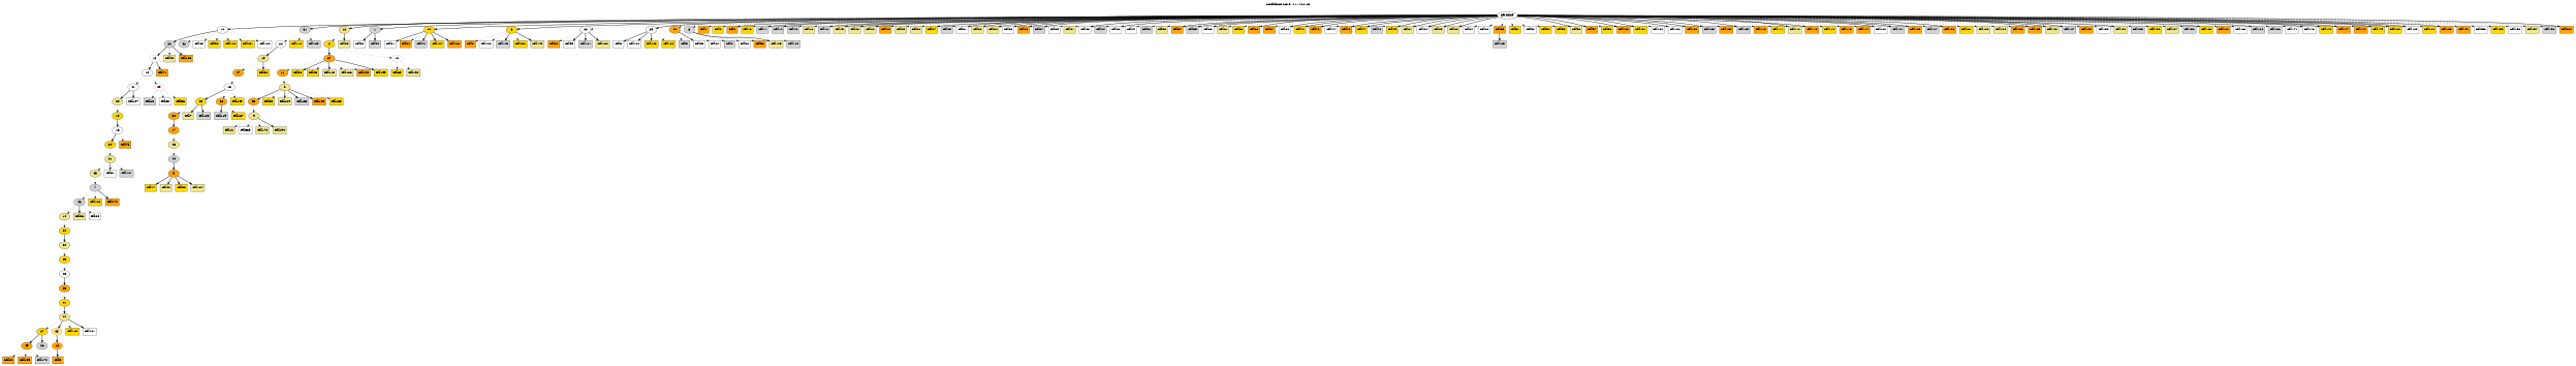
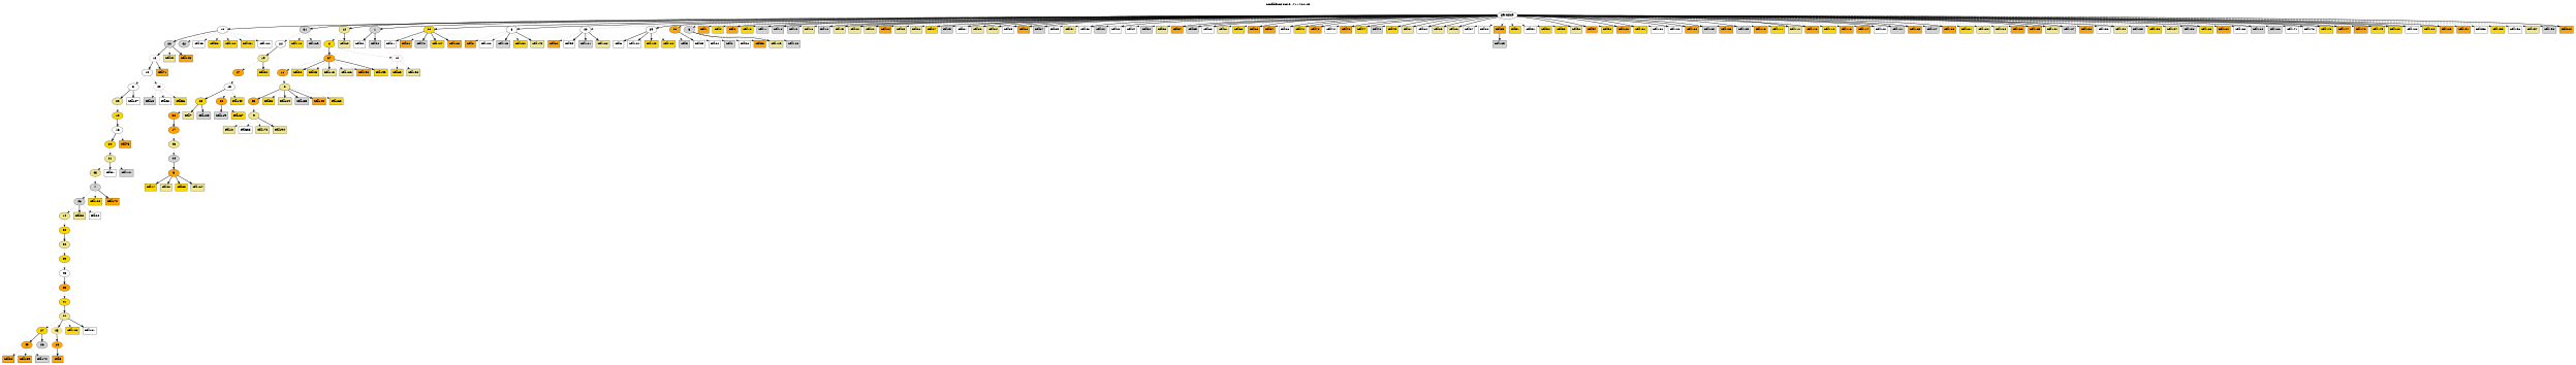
  digraph {
    label="Confidence score: -711.722145"
    labelloc=t
    node [fillcolor=orange style=filled shape=box]
    edge [style=dotted]
    n1 [fillcolor=gold label=27 shape=""]
    n2 [label=49 shape=""]
    n3 [fillcolor=lightgrey label=26 shape=""]
    cell30
    cell159
    cell174 [fillcolor=lightgrey]
    n7 [color=indianred1 fillcolor=khaki label=45 shape=""]
    n8 [color=indianred1 label=16 shape=""]
    cell5
    n10 [fillcolor=khaki label=22 shape=""]
    cell146 [fillcolor=gold]
    cell181 [fillcolor=white]
    n13 [fillcolor=gold label=41 shape=""]
    n14 [label=35 shape=""]
    n15 [fillcolor=white label=48 shape=""]
    n16 [fillcolor=gold label=29 shape=""]
    n17 [fillcolor=khaki label=50 shape=""]
    n18 [fillcolor=gold label=30 shape=""]
    n19 [fillcolor=khaki label=14 shape=""]
    n20 [fillcolor=lightgrey label=46 shape=""]
    cell23 [fillcolor=khaki]
    cell64 [fillcolor=white]
    n23 [fillcolor=lightgrey label=7 shape=""]
    cell126 [fillcolor=gold]
    cell170
    n26 [fillcolor=khaki label=45 shape=""]
    n27 [fillcolor=khaki label=21 shape=""]
    cell51 [fillcolor=white]
    cell141 [fillcolor=lightgrey]
    n30 [fillcolor=gold label=34 shape=""]
    n31 [fillcolor=white label=16 shape=""]
    cell75
    n33 [fillcolor=gold label=10 shape=""]
    n34 [fillcolor=khaki label=25 shape=""]
    n35 [fillcolor=white label=3 shape=""]
    cell187 [fillcolor=white]
    n37 [fillcolor=white label=15 shape=""]
    n38 [color=indianred1 fillcolor=white label=20 shape=""]
    cell13 [fillcolor=lightgrey]
    cell28 [fillcolor=white]
    cell56 [fillcolor=gold]
    n42 [color=indianred1 fillcolor=white label=18 shape=""]
    cell71
    n44 [fillcolor=lightgrey label=20 shape=""]
    cell42 [fillcolor=khaki]
    cell148
    n47 [fillcolor=white label=18 shape=""]
    n48 [fillcolor=lightgrey label=42 shape=""]
    cell45 [fillcolor=white]
    cell90 [fillcolor=gold]
    cell128 [fillcolor=gold]
    cell151 [fillcolor=gold]
    cell182 [fillcolor=white]
    n54 [fillcolor=lightgrey label=44 shape=""]
    n55 [label=5 shape=""]
    cell17 [fillcolor=gold]
    cell40 [fillcolor=khaki]
    cell55 [fillcolor=gold]
    cell137 [fillcolor=khaki]
    n60 [fillcolor=khaki label=43 shape=""]
    n61 [label=17 shape=""]
    n62 [label=32 shape=""]
    n63 [fillcolor=gold label=23 shape=""]
    cell7 [fillcolor=khaki]
    cell123 [fillcolor=lightgrey]
    n66 [fillcolor=white label=13 shape=""]
    n67 [label=38 shape=""]
    cell149 [fillcolor=gold]
    cell119 [fillcolor=lightgrey]
    cell167 [fillcolor=gold]
    n71 [label=47 shape=""]
    n72 [fillcolor=khaki label=19 shape=""]
    cell80 [fillcolor=gold]
    n74 [fillcolor=white label=24 shape=""]
    n75 [fillcolor=lightgrey label=31 shape=""]
    cell118 [fillcolor=gold]
    cell169 [fillcolor=lightgrey]
    n78 [label=33 shape=""]
    n79 [fillcolor=khaki label=9 shape=""]
    cell12 [fillcolor=khaki]
    n81 [fillcolor=white label=cell335]
    cell172 [fillcolor=khaki]
    cell194 [fillcolor=khaki]
    n84 [fillcolor=khaki label=2 shape=""]
    cell83 [fillcolor=gold]
    cell124 [fillcolor=khaki]
    cell136 [fillcolor=lightgrey]
    cell140
    cell165 [fillcolor=gold]
    n90 [label=11 shape=""]
    n91 [label=37 shape=""]
    cell38 [fillcolor=gold]
    cell48 [fillcolor=gold]
    cell115 [fillcolor=khaki]
    cell186 [fillcolor=khaki]
    cell190
    cell199 [fillcolor=gold]
    n98 [fillcolor=gold label=4 shape=""]
    n99 [color=indianred1 fillcolor=white label=12 shape=""]
    cell69 [fillcolor=gold]
    cell192 [fillcolor=khaki]
    n102 [fillcolor=khaki label=12 shape=""]
    cell65 [fillcolor=khaki]
    n104 [fillcolor=white label=germline shape=""]
    n105 [fillcolor=lightgrey label=1 shape=""]
    n106 [fillcolor=gold label=36 shape=""]
-   n107 [fillcolor=gold label=8 shape=""]
+   n107 [fillcolor=white label=8 shape=""]
    n108 [fillcolor=white label=40 shape=""]
    n109 [fillcolor=white label=39 shape=""]
    n110 [label=28 shape=""]
    n111 [fillcolor=lightgrey label=6 shape=""]
    cell1
    cell4 [fillcolor=gold]
    cell8
    cell10 [fillcolor=gold]
    cell11 [fillcolor=lightgrey]
    cell14 [fillcolor=lightgrey]
    cell15 [fillcolor=lightgrey]
    cell16 [fillcolor=khaki]
    cell18 [fillcolor=lightgrey]
    cell19 [fillcolor=khaki]
    cell20 [fillcolor=khaki]
    cell22 [fillcolor=khaki]
    cell24
    cell25 [fillcolor=khaki]
    cell26 [fillcolor=khaki]
    cell27 [fillcolor=gold]
    cell29 [fillcolor=lightgrey]
    cell31 [fillcolor=white]
    cell33 [fillcolor=khaki]
    cell34 [fillcolor=khaki]
    cell35 [fillcolor=white]
    cell36
    cell37 [fillcolor=lightgrey]
    cell39 [fillcolor=white]
    cell41 [fillcolor=khaki]
    cell43 [fillcolor=white]
    cell44 [fillcolor=lightgrey]
    cell46 [fillcolor=white]
    cell47 [fillcolor=white]
    cell50 [fillcolor=lightgrey]
    cell53 [fillcolor=khaki]
    cell57
    cell59 [fillcolor=lightgrey]
    cell60 [fillcolor=white]
    cell61 [fillcolor=khaki]
    cell63 [fillcolor=gold]
    cell66
    cell67
    cell68 [fillcolor=white]
    cell72 [fillcolor=gold]
    cell73
    cell74 [fillcolor=white]
    cell76
    cell77 [fillcolor=gold]
    cell78 [fillcolor=lightgrey]
    cell79 [fillcolor=gold]
    cell81 [fillcolor=khaki]
    cell84 [fillcolor=white]
    cell85 [fillcolor=khaki]
    cell86 [fillcolor=khaki]
    cell87 [fillcolor=white]
    cell88 [fillcolor=white]
    cell89
    cell91 [fillcolor=gold]
    cell92 [fillcolor=white]
    cell94 [fillcolor=gold]
    cell95 [fillcolor=gold]
    cell96 [fillcolor=khaki]
-   cell97
+   cell97 [color=indianred1]
    cell98 [fillcolor=gold]
    cell100
    cell101 [fillcolor=gold]
    cell102 [fillcolor=white]
    cell103 [fillcolor=white]
    cell104
    cell105 [fillcolor=lightgrey]
    cell106
    cell109 [fillcolor=lightgrey]
    cell110
    cell111 [fillcolor=gold]
    cell112 [fillcolor=khaki]
    cell113
    cell114 [fillcolor=gold]
    cell116
    cell117
    cell120 [fillcolor=white]
    cell121 [fillcolor=lightgrey]
    cell125
    cell127 [fillcolor=lightgrey]
    cell130
    cell131 [fillcolor=gold]
    cell132 [fillcolor=khaki]
    cell134 [fillcolor=khaki]
    cell138
    cell139
    cell142 [fillcolor=khaki]
    cell147 [fillcolor=lightgrey]
    cell150
    cell153 [fillcolor=white]
    cell154 [fillcolor=khaki]
    cell155 [fillcolor=lightgrey]
    cell156 [fillcolor=gold]
    cell157 [fillcolor=khaki]
    cell158 [fillcolor=lightgrey]
    cell160 [fillcolor=gold]
    cell162
    cell163 [fillcolor=white]
    cell164 [fillcolor=lightgrey]
    cell166 [fillcolor=lightgrey]
    cell171 [fillcolor=white]
    cell173 [fillcolor=white]
    cell176 [fillcolor=gold]
    cell177
    cell178
    cell179 [fillcolor=gold]
    cell180 [fillcolor=gold]
    cell183 [fillcolor=white]
    cell184 [fillcolor=gold]
    cell185
    cell191
    n222 [fillcolor=white label=cell493]
    cell195 [fillcolor=gold]
    cell196 [fillcolor=white]
    cell197 [fillcolor=khaki]
    cell198 [fillcolor=lightgrey]
    cell200
    cell52 [fillcolor=white]
    cell54 [fillcolor=lightgrey]
    cell21 [fillcolor=white]
    cell32
    cell70 [fillcolor=lightgrey]
    cell107 [fillcolor=gold]
    cell133
    cell6
    cell108 [fillcolor=white]
    cell143 [fillcolor=lightgrey]
    cell152 [fillcolor=gold]
    cell175 [fillcolor=khaki]
    cell62
    cell99 [fillcolor=white]
    cell161 [fillcolor=lightgrey]
    cell168 [fillcolor=khaki]
    cell3 [fillcolor=white]
    cell122 [fillcolor=white]
    cell145 [fillcolor=gold]
    cell188 [fillcolor=gold]
    cell9 [fillcolor=lightgrey]
    cell49 [fillcolor=white]
    cell82 [fillcolor=white]
    cell2 [fillcolor=lightgrey]
    cell58 [fillcolor=white]
    cell93
    cell129 [fillcolor=khaki]
    cell144 [fillcolor=lightgrey]
    cell189 [fillcolor=lightgrey]
    n1 -> n2 [style=bold]
    n1 -> n3 [style=bold]
    n2 -> cell30
    n2 -> cell159
    n2 -> cell174
    n7 -> n8 [style=bold]
    n8 -> cell5 [style=bold]
    n10 -> n1
    n10 -> n7 [style=bold]
    n10 -> cell146
    n10 -> cell181 [style=bold]
    n13 -> n10 [style=bold]
    n14 -> n13
    n15 -> n14 [style=bold]
    n16 -> n15
    n17 -> n16
    n18 -> n17 [style=bold]
    n19 -> n18
    n20 -> n19
    n20 -> cell23 [style=bold]
    n20 -> cell64
    n23 -> n20
    n23 -> cell126
    n23 -> cell170 [style=bold]
    n26 -> n23
    n27 -> n26
    n27 -> cell51 [style=bold]
    n27 -> cell141
    n30 -> n27
    n31 -> n30 [style=bold]
    n31 -> cell75
    n33 -> n31 [style=bold]
    n34 -> n33
    n35 -> n34 [style=bold]
    n35 -> cell187 [style=bold]
    n37 -> n35
    n37 -> n38
    n38 -> cell13
    n38 -> cell28
    n38 -> cell56
    n42 -> n37 [style=bold]
    n42 -> cell71 [style=bold]
    n44 -> n42 [style=bold]
    n44 -> cell42
    n44 -> cell148 [style=bold]
    n47 -> n44 [style=bold]
    n47 -> n48
    n47 -> cell45
    n47 -> cell90
    n47 -> cell128
    n47 -> cell151
    n47 -> cell182
    n54 -> n55 [style=bold]
    n55 -> cell17 [style=bold]
    n55 -> cell40 [style=bold]
    n55 -> cell55 [style=bold]
    n55 -> cell137 [style=bold]
    n60 -> n54
    n61 -> n60
    n62 -> n61 [style=bold]
    n63 -> n62
    n63 -> cell7 [style=bold]
    n63 -> cell123 [style=bold]
    n66 -> n63 [style=bold]
    n66 -> n67
    n66 -> cell149
    n67 -> cell119 [style=bold]
    n67 -> cell167
    n71 -> n66
    n72 -> n71
    n72 -> cell80 [style=bold]
    n74 -> n72 [style=bold]
    n75 -> n74
    n75 -> cell118
    n75 -> cell169
    n78 -> n79
    n79 -> cell12
    n79 -> n81
    n79 -> cell172
    n79 -> cell194 [style=bold]
    n84 -> n78 [style=bold]
    n84 -> cell83
    n84 -> cell124 [style=bold]
    n84 -> cell136 [style=bold]
    n84 -> cell140 [style=bold]
    n84 -> cell165
    n90 -> n84
    n91 -> n90
    n91 -> cell38 [style=bold]
    n91 -> cell48
    n91 -> cell115 [style=bold]
    n91 -> cell186
    n91 -> cell190
    n91 -> cell199 [style=bold]
    n98 -> n91 [style=bold]
    n98 -> n99
    n99 -> cell69
    n99 -> cell192
    n102 -> n98
    n102 -> cell65 [style=bold]
    n104 -> n47 [style=bold]
    n104 -> n75 [style=bold]
    n104 -> n102 [style=bold]
    n104 -> n105 [style=bold]
    n104 -> n106 [style=bold]
    n104 -> n107 [style=bold]
    n104 -> n108
    n104 -> n109 [style=bold]
    n104 -> n110
    n104 -> n111
    n104 -> cell1
    n104 -> cell4
    n104 -> cell8 [style=bold]
    n104 -> cell10
    n104 -> cell11 [style=bold]
    n104 -> cell14 [style=bold]
    n104 -> cell15
    n104 -> cell16
    n104 -> cell18 [style=bold]
    n104 -> cell19 [style=bold]
    n104 -> cell20 [style=bold]
    n104 -> cell22 [style=bold]
    n104 -> cell24
    n104 -> cell25
    n104 -> cell26
    n104 -> cell27 [style=bold]
    n104 -> cell29
    n104 -> cell31 [style=bold]
    n104 -> cell33 [style=bold]
    n104 -> cell34 [style=bold]
    n104 -> cell35 [style=bold]
    n104 -> cell36 [style=bold]
    n104 -> cell37 [style=bold]
    n104 -> cell39
    n104 -> cell41
    n104 -> cell43 [style=bold]
    n104 -> cell44
    n104 -> cell46 [style=bold]
    n104 -> cell47
    n104 -> cell50
    n104 -> cell53
    n104 -> cell57 [style=bold]
    n104 -> cell59 [style=bold]
    n104 -> cell60 [style=bold]
    n104 -> cell61
    n104 -> cell63
    n104 -> cell66 [style=bold]
    n104 -> cell67
    n104 -> cell68 [style=bold]
    n104 -> cell72 [style=bold]
    n104 -> cell73 [style=bold]
    n104 -> cell74
    n104 -> cell76 [style=bold]
    n104 -> cell77 [style=bold]
    n104 -> cell78
    n104 -> cell79 [style=bold]
    n104 -> cell81 [style=bold]
    n104 -> cell84 [style=bold]
    n104 -> cell85 [style=bold]
    n104 -> cell86 [style=bold]
    n104 -> cell87
    n104 -> cell88
    n104 -> cell89
    n104 -> cell91
    n104 -> cell92
    n104 -> cell94
    n104 -> cell95
    n104 -> cell96 [style=bold]
    n104 -> cell97 [style=bold]
    n104 -> cell98
    n104 -> cell100 [style=bold]
    n104 -> cell101 [style=bold]
    n104 -> cell102
    n104 -> cell103 [style=bold]
    n104 -> cell104 [style=bold]
    n104 -> cell105 [style=bold]
    n104 -> cell106
    n104 -> cell109 [style=bold]
    n104 -> cell110
    n104 -> cell111
    n104 -> cell112 [style=bold]
    n104 -> cell113 [style=bold]
    n104 -> cell114
    n104 -> cell116
    n104 -> cell117
    n104 -> cell120 [style=bold]
    n104 -> cell121 [style=bold]
    n104 -> cell125 [style=bold]
    n104 -> cell127
    n104 -> cell130 [style=bold]
    n104 -> cell131
    n104 -> cell132
    n104 -> cell134
    n104 -> cell138
    n104 -> cell139 [style=bold]
    n104 -> cell142 [style=bold]
    n104 -> cell147 [style=bold]
    n104 -> cell150
    n104 -> cell153
    n104 -> cell154 [style=bold]
    n104 -> cell155
    n104 -> cell156
    n104 -> cell157
    n104 -> cell158
    n104 -> cell160 [style=bold]
    n104 -> cell162
    n104 -> cell163
    n104 -> cell164 [style=bold]
    n104 -> cell166
    n104 -> cell171
    n104 -> cell173 [style=bold]
    n104 -> cell176 [style=bold]
    n104 -> cell177 [style=bold]
    n104 -> cell178
    n104 -> cell179 [style=bold]
    n104 -> cell180 [style=bold]
    n104 -> cell183 [style=bold]
    n104 -> cell184
    n104 -> cell185 [style=bold]
    n104 -> cell191
    n104 -> n222
    n104 -> cell195
    n104 -> cell196
    n104 -> cell197
    n104 -> cell198
    n104 -> cell200 [style=bold]
    n105 -> cell52 [style=bold]
    n105 -> cell54 [style=bold]
    n106 -> cell21 [style=bold]
    n106 -> cell32
    n106 -> cell70 [style=bold]
    n106 -> cell107 [style=bold]
    n106 -> cell133 [style=bold]
    n107 -> cell6
    n107 -> cell108
    n107 -> cell143 [style=bold]
    n107 -> cell152
    n107 -> cell175 [style=bold]
    n108 -> cell62
    n108 -> cell99 [style=bold]
    n108 -> cell161 [style=bold]
    n108 -> cell168 [style=bold]
    n109 -> cell3 [style=bold]
    n109 -> cell122 [style=bold]
    n109 -> cell145 [style=bold]
    n109 -> cell188
    n110 -> cell9
    n110 -> cell49 [style=bold]
    n110 -> cell82
    n111 -> cell2
    n111 -> cell58
    n111 -> cell93
    n111 -> cell129 [style=bold]
    n111 -> cell144
    cell89 -> cell189 [style=bold]
  }
